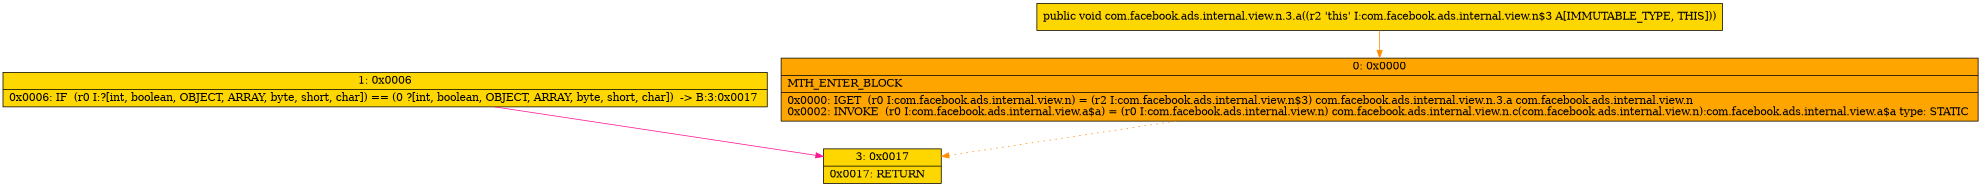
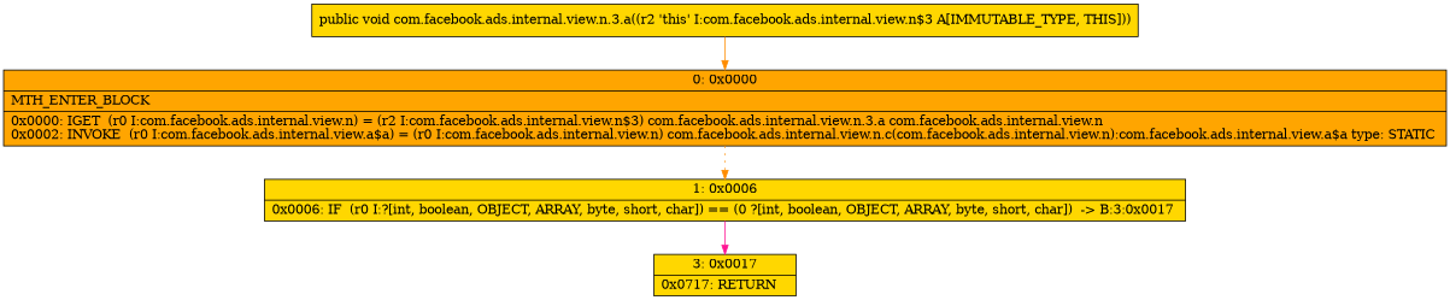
  digraph {
    node [fillcolor=gold shape=record style=filled]
    edge [color=darkorange style=solid]
    n1 [fillcolor=orange label="{0\:\ 0x0000|MTH_ENTER_BLOCK\l|0x0000: IGET  (r0 I:com.facebook.ads.internal.view.n) = (r2 I:com.facebook.ads.internal.view.n$3) com.facebook.ads.internal.view.n.3.a com.facebook.ads.internal.view.n \l0x0002: INVOKE  (r0 I:com.facebook.ads.internal.view.a$a) = (r0 I:com.facebook.ads.internal.view.n) com.facebook.ads.internal.view.n.c(com.facebook.ads.internal.view.n):com.facebook.ads.internal.view.a$a type: STATIC \l}"]
    n2 [label="{1\:\ 0x0006|0x0006: IF  (r0 I:?[int, boolean, OBJECT, ARRAY, byte, short, char]) == (0 ?[int, boolean, OBJECT, ARRAY, byte, short, char])  \-\> B:3:0x0017 \l}"]
-   n3 [label="{3\:\ 0x0017|0x0017: RETURN   \l}"]
+   n3 [label="{3\:\ 0x0017|0x0717: RETURN   \l}"]
    n4 [label="{public void com.facebook.ads.internal.view.n.3.a((r2 'this' I:com.facebook.ads.internal.view.n$3 A[IMMUTABLE_TYPE, THIS])) }"]
-   n1 -> n3 [style=dotted]
+   n1 -> n2 [style=dotted]
    n2 -> n3 [color=deeppink]
    n4 -> n1
  }
